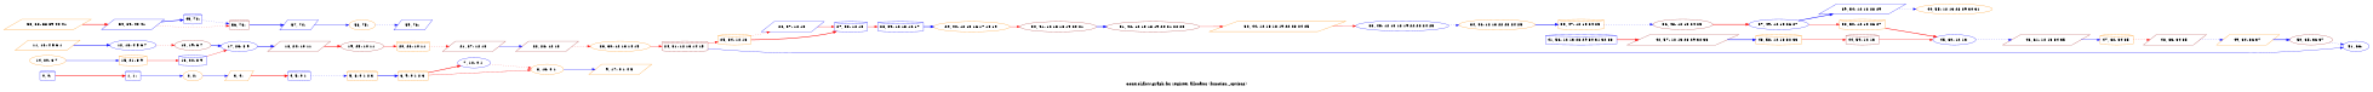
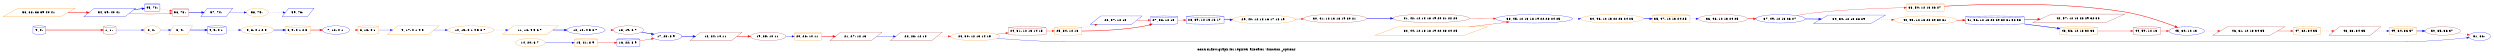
  digraph {
    label="Control-flow-graph for register allocator (function _options)"
    rankdir=LR
    node [color=darkorange shape=ellipse]
    edge [color=red style=solid]
-   n1 [color=blue label="0, 0: " shape=cylinder]
-   n2 [color=blue label="1, 1: " shape=cylinder]
+   n1 [color=blue label="9, 0:" shape=cylinder]
+   n2 [color=brown label="1, 1: " shape=cylinder]
    n3 [label="2, 2: "]
    n4 [label="3, 4: " shape=parallelogram]
    n5 [color=blue label="4, 5: 0 1 " shape=cylinder]
-   n6 [label="5, 8: 0 1 2 3 " shape=cylinder]
+   n6 [label="5, 8: 0 1 2 3 "]
    n7 [label="6, 9: 0 1 2 3 " shape=cylinder]
    n8 [color=blue label="7, 12: 0 1 "]
-   n9 [label="8, 13: 0 1 "]
+   n9 [label="8, 13: 0 1 " shape=cylinder]
    n10 [label="9, 17: 0 1 4 5 " shape=parallelogram]
-   n12 [label="11, 16: 4 5 6 1" shape=parallelogram]
+   n11 [label="10, 15: 0 1 4 5 6 7 "]
+   n12 [label="11, 16: 4 5 6 7 " shape=parallelogram]
    n13 [color=blue label="12, 18: 4 5 6 7 "]
    n14 [color=brown label="13, 19: 6 7 "]
    n15 [color=blue label="17, 23: 8 9 "]
    n16 [label="14, 20: 6 7 "]
    n17 [label="15, 21: 8 9 " shape=cylinder]
    n18 [color=blue label="16, 22: 8 9 " shape=cylinder]
    n19 [color=brown label="18, 24: 10 11 " shape=parallelogram]
    n20 [color=brown label="19, 25: 10 11 "]
    n21 [label="20, 26: 10 11 " shape=cylinder]
    n22 [color=brown label="21, 27: 12 13 " shape=parallelogram]
    n23 [color=brown label="22, 28: 12 13 " shape=parallelogram]
    n24 [label="23, 30: 12 13 14 15 "]
    n25 [color=brown label="24, 31: 12 13 14 15 " shape=cylinder]
    n26 [label="25, 34: 12 13 " shape=cylinder]
    n27 [color=blue label="51, 66: "]
    n28 [color=blue label="26, 37: 12 13 " shape=parallelogram]
    n29 [color=blue label="27, 38: 12 13 " shape=cylinder]
    n30 [color=blue label="28, 39: 12 13 16 17 " shape=cylinder]
    n31 [label="29, 40: 12 13 16 17 18 19 "]
    n32 [color=brown label="30, 41: 12 13 18 19 20 21 "]
    n33 [color=brown label="31, 42: 12 13 18 19 20 21 22 23 "]
    n34 [label="32, 44: 12 13 18 19 22 23 24 25 " shape=parallelogram]
    n35 [color=blue label="33, 45: 12 13 18 19 22 23 24 25 "]
    n36 [label="34, 46: 12 13 22 23 24 25 "]
    n37 [label="35, 47: 12 13 24 25 " shape=cylinder]
    n38 [color=brown label="36, 48: 12 13 24 25 "]
    n39 [color=blue label="37, 49: 12 13 26 27 "]
    n40 [label="38, 50: 12 13 26 27 " shape=cylinder]
    n41 [color=blue label="39, 54: 12 13 28 29 " shape=parallelogram]
    n42 [color=blue label="45, 60: 12 13 "]
    n43 [label="40, 55: 12 13 28 29 30 31 "]
    n44 [color=brown label="46, 61: 12 13 34 35 " shape=parallelogram]
    n45 [color=blue label="41, 56: 12 13 28 29 30 31 32 33 " shape=cylinder]
    n46 [color=brown label="42, 57: 12 13 28 29 32 33 " shape=parallelogram]
    n47 [label="43, 58: 12 13 32 33 " shape=cylinder]
    n48 [color=brown label="44, 59: 12 13 " shape=cylinder]
    n49 [label="47, 62: 34 35 " shape=cylinder]
    n50 [color=brown label="48, 63: 34 35 " shape=parallelogram]
-   n51 [label="49, 64: 36 37 " shape=parallelogram]
+   n51 [label="49, 64: 36 37 " shape=cylinder]
    n52 [color=brown label="50, 65: 36 37 "]
    n53 [label="53, 68: 38 39 40 41 " shape=parallelogram]
    n54 [color=blue label="54, 69: 40 41 " shape=parallelogram]
    n55 [color=blue label="45, 72:" shape=cylinder]
    n56 [color=brown label="56, 73: " shape=cylinder]
    n57 [color=blue label="57, 74: " shape=parallelogram]
    n58 [label="58, 75: "]
    n59 [color=blue label="59, 76: " shape=parallelogram]
    n1 -> n2 [style=bold]
    n2 -> n3 [color=blue]
    n3 -> n4 [color=blue]
-   n4 -> n5 [style=bold]
+   n4 -> n5 [color=blue style=bold]
    n5 -> n6 [color=blue style=dotted]
    n6 -> n7 [color=blue style=bold]
    n7 -> n8 [style=bold]
-   n7 -> n9
    n8 -> n9 [style=dotted]
    n9 -> n10 [color=blue]
+   n10 -> n11 [color=blue]
+   n11 -> n12 [color=blue style=dotted]
    n12 -> n13 [color=blue style=bold]
    n13 -> n14 [style=dotted]
    n14 -> n15 [color=blue style=bold]
    n15 -> n19 [color=blue style=bold]
    n16 -> n17 [color=blue]
    n17 -> n18
    n18 -> n15
    n19 -> n20 [style=bold]
-   n20 -> n21
-   n21 -> n22 [style=dotted]
+   n20 -> n21 [color=blue]
+   n21 -> n22 [style=bold]
    n22 -> n23 [color=blue]
    n23 -> n24 [style=dotted]
    n24 -> n25
    n25 -> n26
-   n25 -> n27 [color=blue]
+   n24 -> n27 [color=blue]
    n26 -> n28 [style=dotted]
    n26 -> n29 [style=bold]
    n28 -> n29
    n29 -> n30
    n30 -> n31 [color=blue style=bold]
    n31 -> n32
    n32 -> n33 [color=blue style=bold]
-   n33 -> n34
+   n33 -> n35
    n34 -> n35
    n35 -> n36 [color=blue style=dotted]
    n36 -> n37 [color=blue style=bold]
    n37 -> n38 [color=blue style=dotted]
    n38 -> n39 [style=bold]
    n39 -> n40
    n39 -> n41 [color=blue style=bold]
    n40 -> n42 [style=bold]
-   n41 -> n43 [color=blue style=dotted]
-   n42 -> n44 [color=blue style=dotted]
-   n44 -> n49 [color=blue]
+   n41 -> n43 [style=dotted]
+   n42 -> n44 [style=dotted]
+   n43 -> n45 [style=bold]
+   n44 -> n49
    n45 -> n46 [style=bold]
-   n46 -> n47 [color=blue style=bold]
+   n45 -> n47 [color=blue style=bold]
    n47 -> n48
    n48 -> n42
    n49 -> n50 [style=dotted]
    n50 -> n51 [color=blue style=dotted]
    n51 -> n52 [color=blue style=bold]
-   n52 -> n27 [color=blue style=dotted]
+   n52 -> n27 [style=dotted]
    n53 -> n54 [style=bold]
    n54 -> n55 [color=blue style=bold]
-   n54 -> n56 [style=dotted]
-   n55 -> n56 [color=blue style=dotted]
+   n54 -> n56
+   n55 -> n56 [style=dotted]
    n56 -> n57 [color=blue style=bold]
    n57 -> n58 [color=blue]
    n58 -> n59 [color=blue style=dotted]
  }
